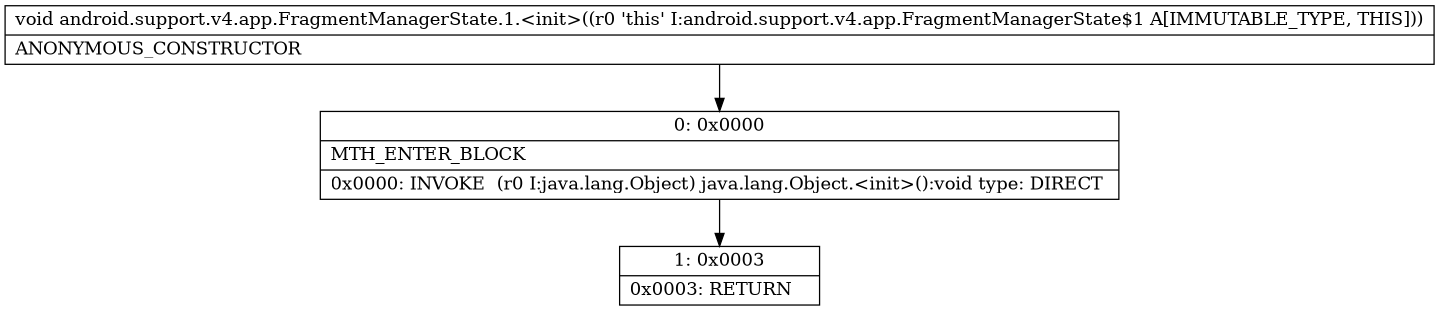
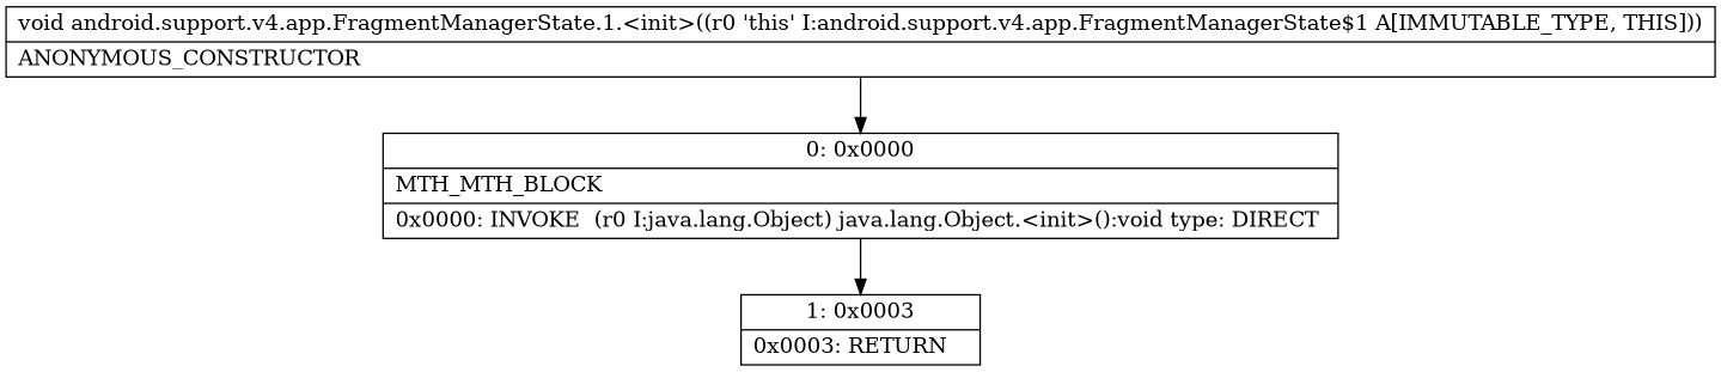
  digraph {
    node [shape=record]
-   n1 [label="{0\:\ 0x0000|MTH_ENTER_BLOCK\l|0x0000: INVOKE  (r0 I:java.lang.Object) java.lang.Object.\<init\>():void type: DIRECT \l}"]
+   n1 [label="{0\:\ 0x0000|MTH_MTH_BLOCK\l|0x0000: INVOKE  (r0 I:java.lang.Object) java.lang.Object.\<init\>():void type: DIRECT \l}"]
    n2 [label="{1\:\ 0x0003|0x0003: RETURN   \l}"]
    n3 [label="{void android.support.v4.app.FragmentManagerState.1.\<init\>((r0 'this' I:android.support.v4.app.FragmentManagerState$1 A[IMMUTABLE_TYPE, THIS]))  | ANONYMOUS_CONSTRUCTOR\l}"]
    n1 -> n2
    n3 -> n1
  }
